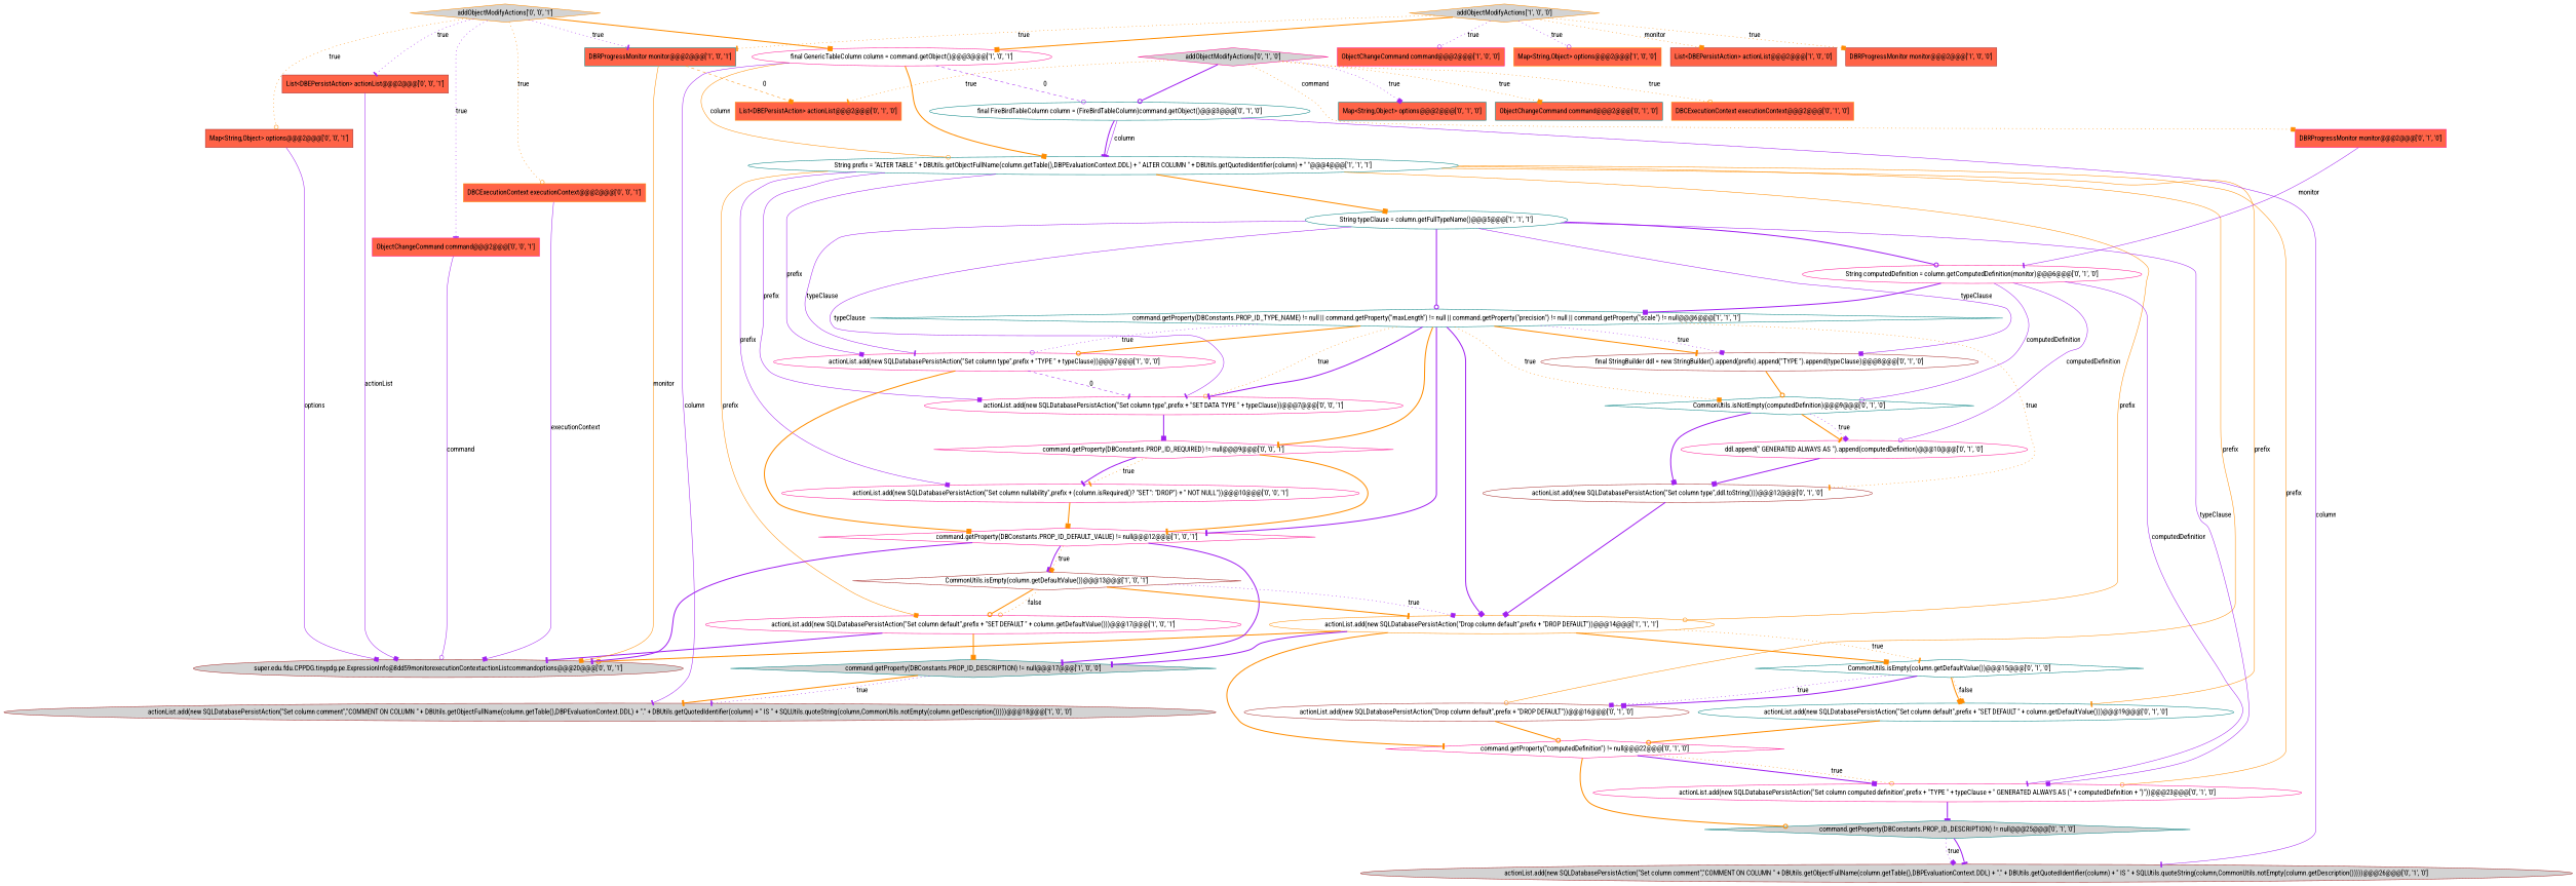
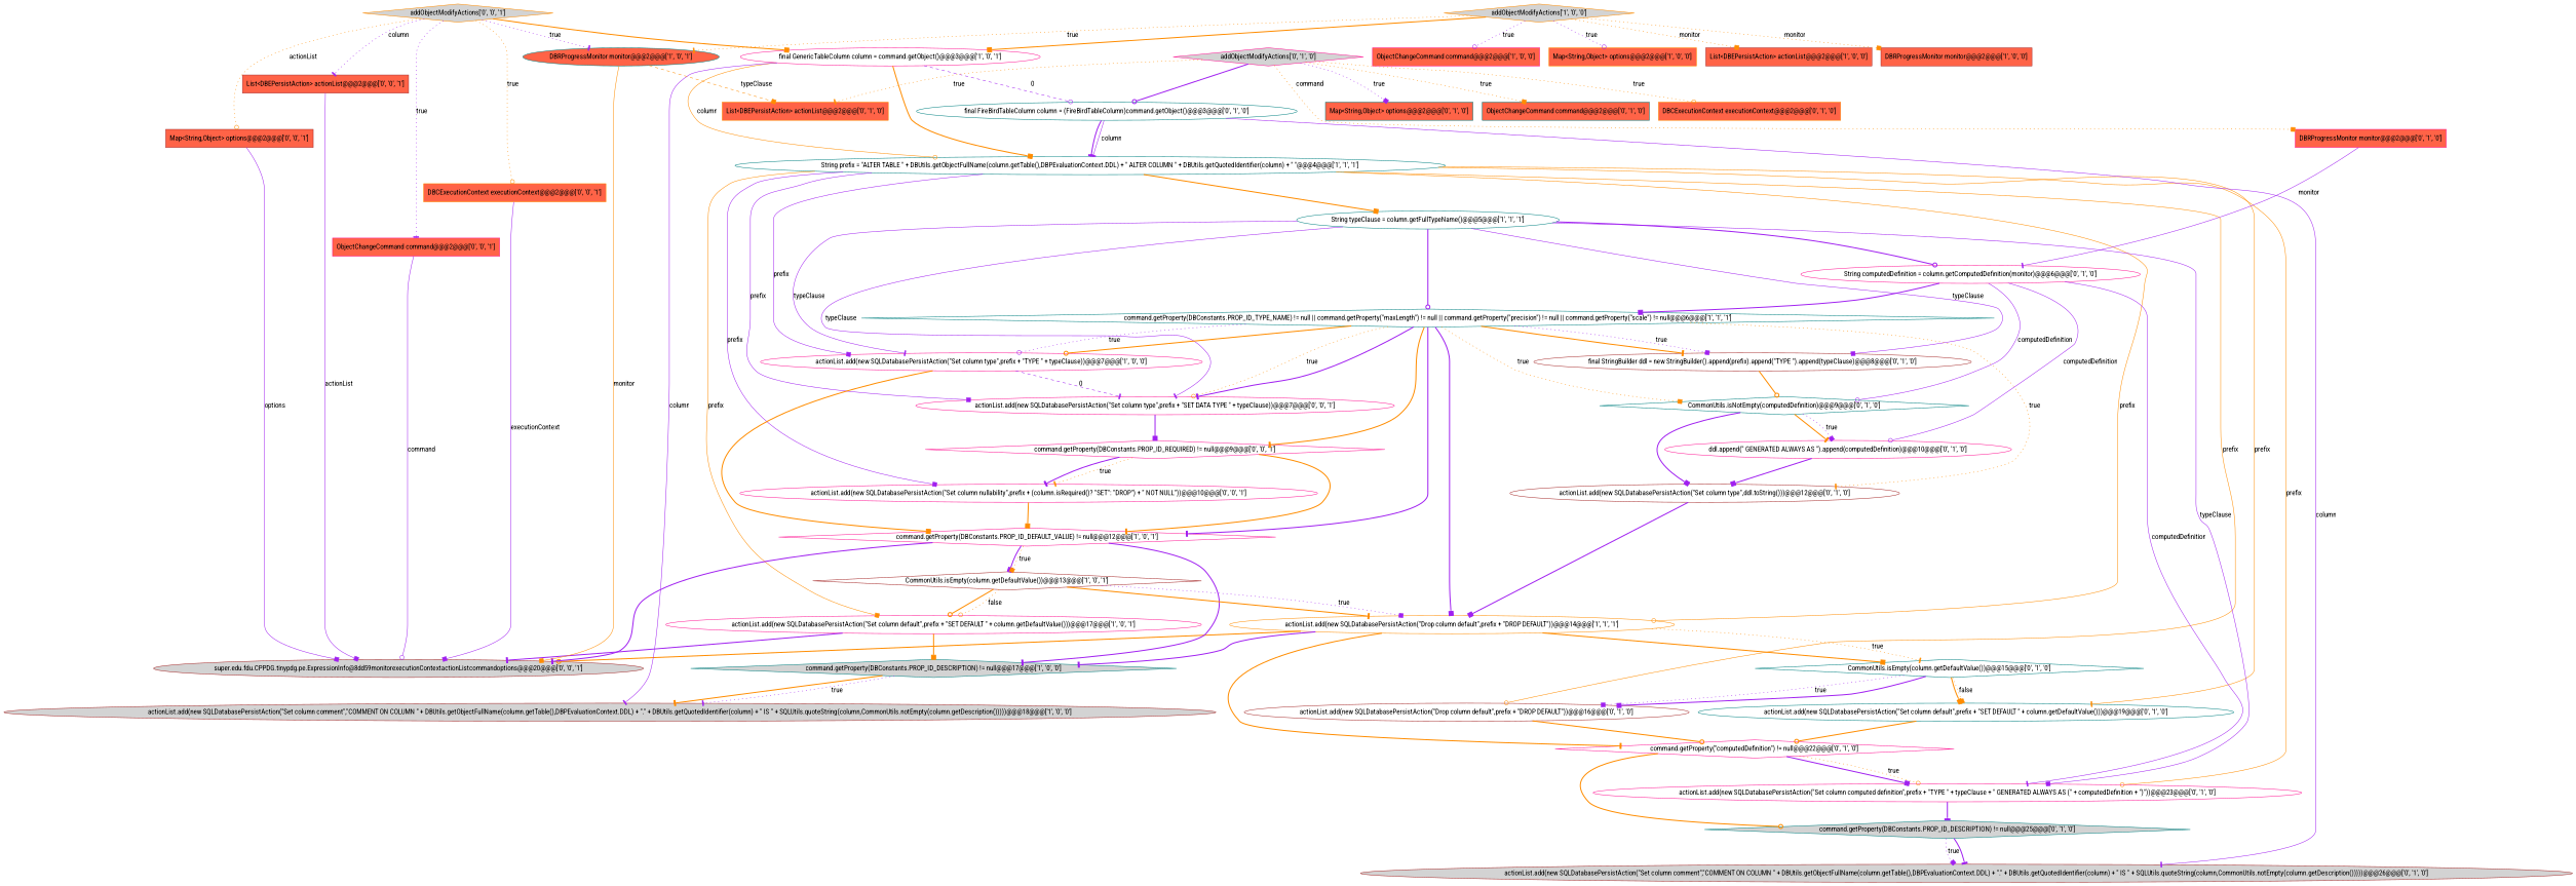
  digraph {
    fontname="Roboto Condensed"
    node [color=deeppink fillcolor=white fontname="Roboto Condensed" shape=ellipse style=filled]
    edge [arrowhead=box color=purple fontname="Roboto Condensed" style=bold]
    n1 [color=teal label="String prefix = \"ALTER TABLE \" + DBUtils.getObjectFullName(column.getTable(),DBPEvaluationContext.DDL) + \" ALTER COLUMN \" + DBUtils.getQuotedIdentifier(column) + \" \"@@@4@@@['1', '1', '1']"]
    n2 [label="actionList.add(new SQLDatabasePersistAction(\"Set column computed definition\",prefix + \"TYPE \" + typeClause + \" GENERATED ALWAYS AS (\" + computedDefinition + \")\"))@@@23@@@['0', '1', '0']"]
    n3 [label="actionList.add(new SQLDatabasePersistAction(\"Set column type\",prefix + \"TYPE \" + typeClause))@@@7@@@['1', '0', '0']"]
    n4 [color=darkorange label="actionList.add(new SQLDatabasePersistAction(\"Drop column default\",prefix + \"DROP DEFAULT\"))@@@14@@@['1', '1', '1']"]
    n5 [label="actionList.add(new SQLDatabasePersistAction(\"Set column nullability\",prefix + (column.isRequired()? \"SET\": \"DROP\") + \" NOT NULL\"))@@@10@@@['0', '0', '1']"]
    n6 [label="actionList.add(new SQLDatabasePersistAction(\"Set column type\",prefix + \"SET DATA TYPE \" + typeClause))@@@7@@@['0', '0', '1']"]
    n7 [color=brown label="actionList.add(new SQLDatabasePersistAction(\"Drop column default\",prefix + \"DROP DEFAULT\"))@@@16@@@['0', '1', '0']"]
    n8 [color=teal label="actionList.add(new SQLDatabasePersistAction(\"Set column default\",prefix + \"SET DEFAULT \" + column.getDefaultValue()))@@@19@@@['0', '1', '0']"]
    n9 [color=teal label="String typeClause = column.getFullTypeName()@@@5@@@['1', '1', '1']"]
    n10 [label="actionList.add(new SQLDatabasePersistAction(\"Set column default\",prefix + \"SET DEFAULT \" + column.getDefaultValue()))@@@17@@@['1', '0', '1']"]
    n11 [color=teal fillcolor=lightgray label="command.getProperty(DBConstants.PROP_ID_DESCRIPTION) != null@@@25@@@['0', '1', '0']" shape=diamond]
    n12 [label="command.getProperty(DBConstants.PROP_ID_DEFAULT_VALUE) != null@@@12@@@['1', '0', '1']" shape=diamond]
    n13 [color=brown fillcolor=lightgray label="super.edu.fdu.CPPDG.tinypdg.pe.ExpressionInfo@8dd59monitorexecutionContextactionListcommandoptions@@@20@@@['0', '0', '1']"]
    n14 [color=teal fillcolor=lightgray label="command.getProperty(DBConstants.PROP_ID_DESCRIPTION) != null@@@17@@@['1', '0', '0']" shape=diamond]
    n15 [label="command.getProperty(\"computedDefinition\") != null@@@22@@@['0', '1', '0']" shape=diamond]
    n16 [color=teal label="CommonUtils.isEmpty(column.getDefaultValue())@@@15@@@['0', '1', '0']" shape=diamond]
    n17 [label="command.getProperty(DBConstants.PROP_ID_REQUIRED) != null@@@9@@@['0', '0', '1']" shape=diamond]
    n18 [label="String computedDefinition = column.getComputedDefinition(monitor)@@@6@@@['0', '1', '0']"]
    n19 [color=brown label="final StringBuilder ddl = new StringBuilder().append(prefix).append(\"TYPE \").append(typeClause)@@@8@@@['0', '1', '0']"]
    n20 [color=teal label="command.getProperty(DBConstants.PROP_ID_TYPE_NAME) != null || command.getProperty(\"maxLength\") != null || command.getProperty(\"precision\") != null || command.getProperty(\"scale\") != null@@@6@@@['1', '1', '1']" shape=diamond]
    n21 [color=darkorange fillcolor=lightgray label="addObjectModifyActions['0', '0', '1']" shape=diamond]
    n22 [color=brown fillcolor=tomato label="List<DBEPersistAction> actionList@@@2@@@['0', '0', '1']" shape=box]
    n23 [color=brown fillcolor=tomato label="Map<String,Object> options@@@2@@@['0', '0', '1']" shape=box]
    n24 [label="final GenericTableColumn column = command.getObject()@@@3@@@['1', '0', '1']"]
    n25 [color=darkorange fillcolor=tomato label="DBCExecutionContext executionContext@@@2@@@['0', '0', '1']" shape=box]
    n26 [fillcolor=tomato label="ObjectChangeCommand command@@@2@@@['0', '0', '1']" shape=box]
-   n27 [color=teal fillcolor=tomato label="DBRProgressMonitor monitor@@@2@@@['1', '0', '1']" shape=box]
+   n27 [color=teal fillcolor=tomato label="DBRProgressMonitor monitor@@@2@@@['1', '0', '1']"]
    n28 [color=brown fillcolor=lightgray label="actionList.add(new SQLDatabasePersistAction(\"Set column comment\",\"COMMENT ON COLUMN \" + DBUtils.getObjectFullName(column.getTable(),DBPEvaluationContext.DDL) + \".\" + DBUtils.getQuotedIdentifier(column) + \" IS \" + SQLUtils.quoteString(column,CommonUtils.notEmpty(column.getDescription()))))@@@18@@@['1', '0', '0']"]
    n29 [color=teal label="final FireBirdTableColumn column = (FireBirdTableColumn)command.getObject()@@@3@@@['0', '1', '0']"]
    n30 [color=darkorange fillcolor=tomato label="List<DBEPersistAction> actionList@@@2@@@['0', '1', '0']" shape=box]
    n31 [color=darkorange fillcolor=lightgray label="addObjectModifyActions['1', '0', '0']" shape=diamond]
    n32 [fillcolor=tomato label="ObjectChangeCommand command@@@2@@@['1', '0', '0']" shape=box]
    n33 [color=darkorange fillcolor=tomato label="Map<String,Object> options@@@2@@@['1', '0', '0']" shape=box]
    n34 [color=brown fillcolor=tomato label="List<DBEPersistAction> actionList@@@2@@@['1', '0', '0']" shape=box]
    n35 [color=brown fillcolor=tomato label="DBRProgressMonitor monitor@@@2@@@['1', '0', '0']" shape=box]
    n36 [color=brown fillcolor=lightgray label="actionList.add(new SQLDatabasePersistAction(\"Set column comment\",\"COMMENT ON COLUMN \" + DBUtils.getObjectFullName(column.getTable(),DBPEvaluationContext.DDL) + \".\" + DBUtils.getQuotedIdentifier(column) + \" IS \" + SQLUtils.quoteString(column,CommonUtils.notEmpty(column.getDescription()))))@@@26@@@['0', '1', '0']"]
    n37 [label="ddl.append(\" GENERATED ALWAYS AS \").append(computedDefinition)@@@10@@@['0', '1', '0']"]
    n38 [color=brown label="actionList.add(new SQLDatabasePersistAction(\"Set column type\",ddl.toString()))@@@12@@@['0', '1', '0']"]
    n39 [fillcolor=tomato label="DBRProgressMonitor monitor@@@2@@@['0', '1', '0']" shape=box]
    n40 [color=teal label="CommonUtils.isNotEmpty(computedDefinition)@@@9@@@['0', '1', '0']" shape=diamond]
    n41 [color=brown label="CommonUtils.isEmpty(column.getDefaultValue())@@@13@@@['1', '0', '1']" shape=diamond]
    n42 [color=teal fillcolor=tomato label="ObjectChangeCommand command@@@2@@@['0', '1', '0']" shape=box]
    n43 [fillcolor=lightgray label="addObjectModifyActions['0', '1', '0']" shape=diamond]
    n44 [color=darkorange fillcolor=tomato label="DBCExecutionContext executionContext@@@2@@@['0', '1', '0']" shape=box]
    n45 [color=teal fillcolor=tomato label="Map<String,Object> options@@@2@@@['0', '1', '0']" shape=box]
    n1 -> n2 [arrowhead=odot color=darkorange label=prefix style=solid]
    n1 -> n3 [label=prefix style=solid]
    n1 -> n4 [arrowhead=odot color=darkorange label=prefix style=solid]
    n1 -> n5 [label=prefix style=solid]
    n1 -> n6 [label=prefix style=solid]
    n1 -> n7 [arrowhead=odot color=darkorange label=prefix style=solid]
    n1 -> n8 [arrowhead=tee color=darkorange label=prefix style=solid]
    n1 -> n9 [color=darkorange]
    n1 -> n10 [color=darkorange label=prefix style=solid]
    n2 -> n11 [arrowhead=tee]
    n3 -> n6 [arrowhead=tee label=0 style=dashed]
    n3 -> n12 [color=darkorange]
    n4 -> n13 [arrowhead=odot color=darkorange]
    n4 -> n14 [arrowhead=tee]
    n4 -> n15 [arrowhead=tee color=darkorange]
    n4 -> n16 [arrowhead=tee color=darkorange label=true style=dotted]
    n4 -> n16 [color=darkorange]
    n5 -> n12 [color=darkorange]
    n6 -> n17
    n7 -> n15 [arrowhead=odot color=darkorange]
    n8 -> n15 [arrowhead=odot color=darkorange]
    n9 -> n2 [label=typeClause style=solid]
    n9 -> n3 [arrowhead=tee label=typeClause style=solid]
    n9 -> n6 [arrowhead=tee label=typeClause style=solid]
    n9 -> n18 [arrowhead=odot]
    n9 -> n19 [label=typeClause style=solid]
    n9 -> n20 [arrowhead=odot]
    n10 -> n13 [arrowhead=tee]
    n10 -> n14 [color=darkorange]
    n11 -> n36 [label=true style=dotted]
    n11 -> n36 [arrowhead=tee]
    n12 -> n13 [arrowhead=tee]
    n12 -> n14 [arrowhead=tee]
    n12 -> n41
    n12 -> n41 [color=darkorange label=true style=dotted]
    n14 -> n28 [arrowhead=tee color=darkorange]
    n14 -> n28 [arrowhead=tee label=true style=dotted]
    n15 -> n2
    n15 -> n2 [arrowhead=odot color=darkorange label=true style=dotted]
    n15 -> n11 [arrowhead=odot color=darkorange]
    n16 -> n7
    n16 -> n7 [label=true style=dotted]
    n16 -> n8 [color=darkorange label=false style=dotted]
    n16 -> n8 [color=darkorange]
    n17 -> n5 [arrowhead=tee color=darkorange label=true style=dotted]
    n17 -> n5 [arrowhead=tee]
    n17 -> n12 [arrowhead=tee color=darkorange]
    n18 -> n2 [arrowhead=tee label=computedDefinition style=solid]
    n18 -> n20
    n18 -> n37 [arrowhead=odot label=computedDefinition style=solid]
    n18 -> n40 [arrowhead=odot label=computedDefinition style=solid]
    n19 -> n40 [arrowhead=odot color=darkorange]
    n20 -> n3 [arrowhead=odot label=true style=dotted]
    n20 -> n3 [arrowhead=odot color=darkorange]
    n20 -> n4
    n20 -> n6 [arrowhead=odot color=darkorange label=true style=dotted]
    n20 -> n6 [arrowhead=tee]
    n20 -> n12 [arrowhead=tee]
    n20 -> n17 [arrowhead=tee color=darkorange]
    n20 -> n19 [label=true style=dotted]
    n20 -> n19 [arrowhead=tee color=darkorange]
    n20 -> n38 [arrowhead=tee color=darkorange label=true style=dotted]
    n20 -> n40 [color=darkorange label=true style=dotted]
-   n21 -> n22 [arrowhead=tee label=true style=dotted]
-   n21 -> n23 [arrowhead=odot color=darkorange label=true style=dotted]
+   n21 -> n22 [arrowhead=tee label=column style=dotted]
+   n21 -> n23 [arrowhead=odot color=darkorange label=actionList style=dotted]
    n21 -> n24 [color=darkorange]
    n21 -> n25 [arrowhead=odot color=darkorange label=true style=dotted]
    n21 -> n26 [arrowhead=tee label=true style=dotted]
    n21 -> n27 [arrowhead=tee label=true style=dotted]
    n22 -> n13 [label=actionList style=solid]
    n23 -> n13 [label=options style=solid]
    n24 -> n1 [arrowhead=odot color=darkorange label=column style=solid]
    n24 -> n1 [color=darkorange]
    n24 -> n28 [arrowhead=tee label=column style=solid]
    n24 -> n29 [arrowhead=odot label=0 style=dashed]
    n25 -> n13 [label=executionContext style=solid]
    n26 -> n13 [arrowhead=odot label=command style=solid]
    n27 -> n13 [color=darkorange label=monitor style=solid]
-   n27 -> n30 [color=darkorange label=0 style=dashed]
+   n27 -> n30 [color=darkorange label=typeClause style=dashed]
    n29 -> n1 [arrowhead=tee]
    n29 -> n1 [arrowhead=tee label=column style=solid]
    n29 -> n36 [arrowhead=tee label=column style=solid]
    n31 -> n24 [color=darkorange]
    n31 -> n27 [arrowhead=tee color=darkorange label=true style=dotted]
    n31 -> n32 [arrowhead=odot label=true style=dotted]
    n31 -> n33 [arrowhead=odot label=true style=dotted]
    n31 -> n34 [color=darkorange label=monitor style=dotted]
-   n31 -> n35 [color=darkorange label=true style=dotted]
+   n31 -> n35 [color=darkorange label=monitor style=dotted]
    n37 -> n38
    n38 -> n4
    n39 -> n18 [arrowhead=tee label=monitor style=solid]
    n40 -> n37 [arrowhead=tee color=darkorange]
    n40 -> n37 [label=true style=dotted]
    n40 -> n38
    n41 -> n4 [label=true style=dotted]
    n41 -> n4 [arrowhead=tee color=darkorange]
    n41 -> n10 [arrowhead=odot color=darkorange]
    n41 -> n10 [arrowhead=odot color=darkorange label=false style=dotted]
    n43 -> n29 [arrowhead=odot]
    n43 -> n30 [arrowhead=tee color=darkorange label=true style=dotted]
    n43 -> n39 [color=darkorange label=command style=dotted]
    n43 -> n42 [color=darkorange label=true style=dotted]
    n43 -> n44 [arrowhead=odot color=darkorange label=true style=dotted]
    n43 -> n45 [label=true style=dotted]
  }
